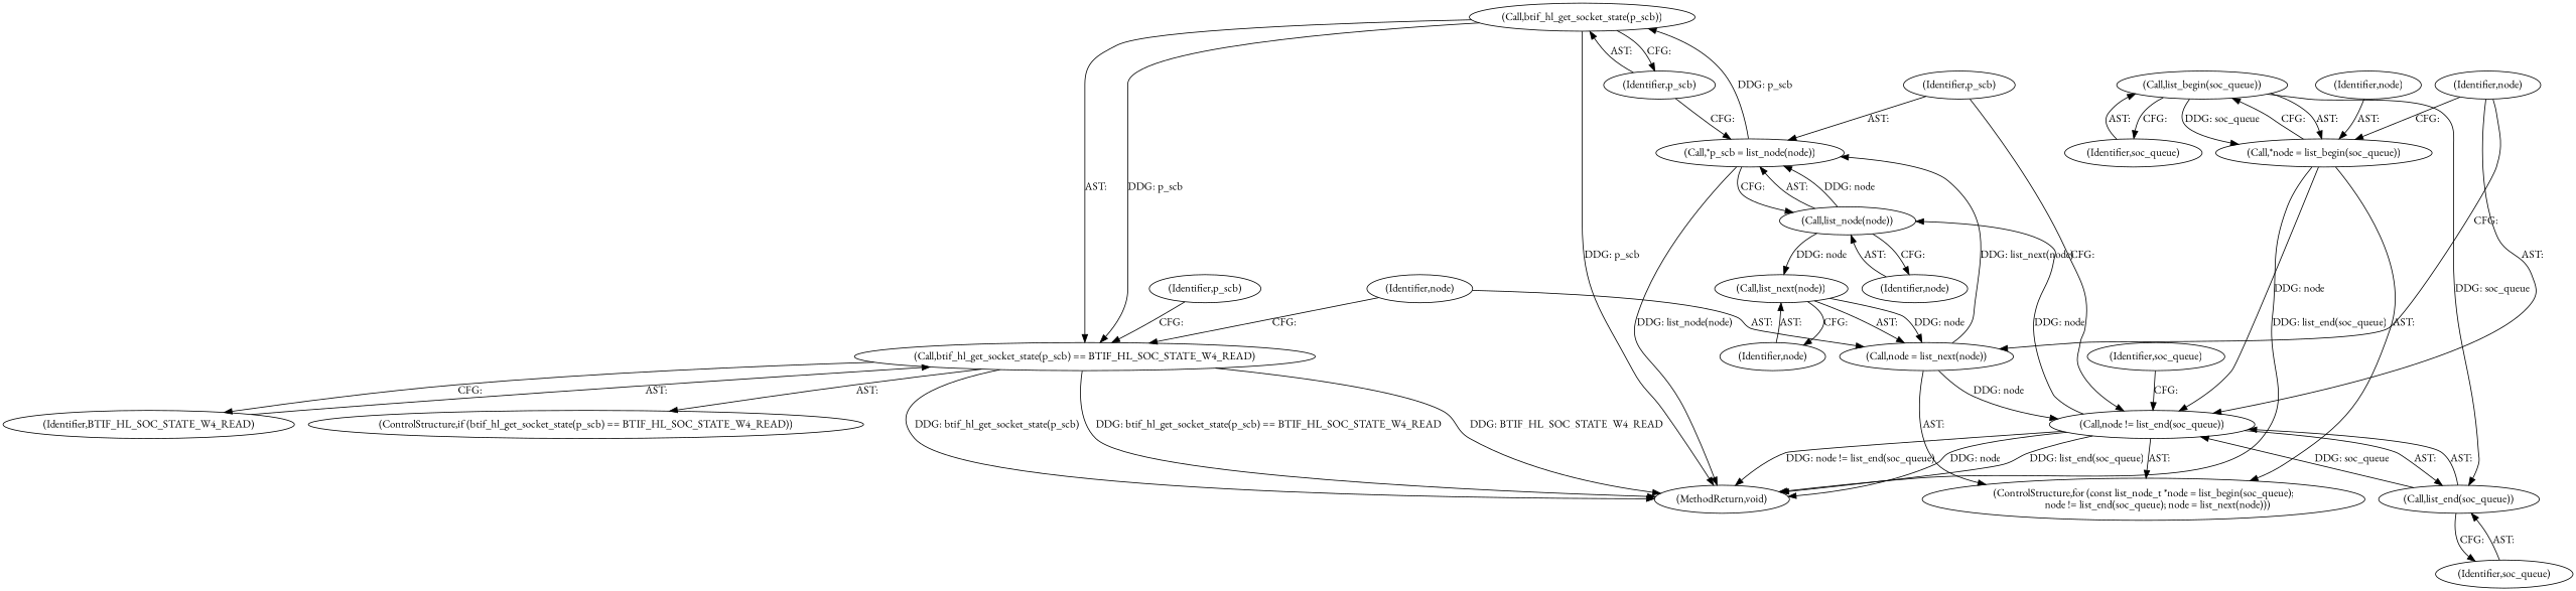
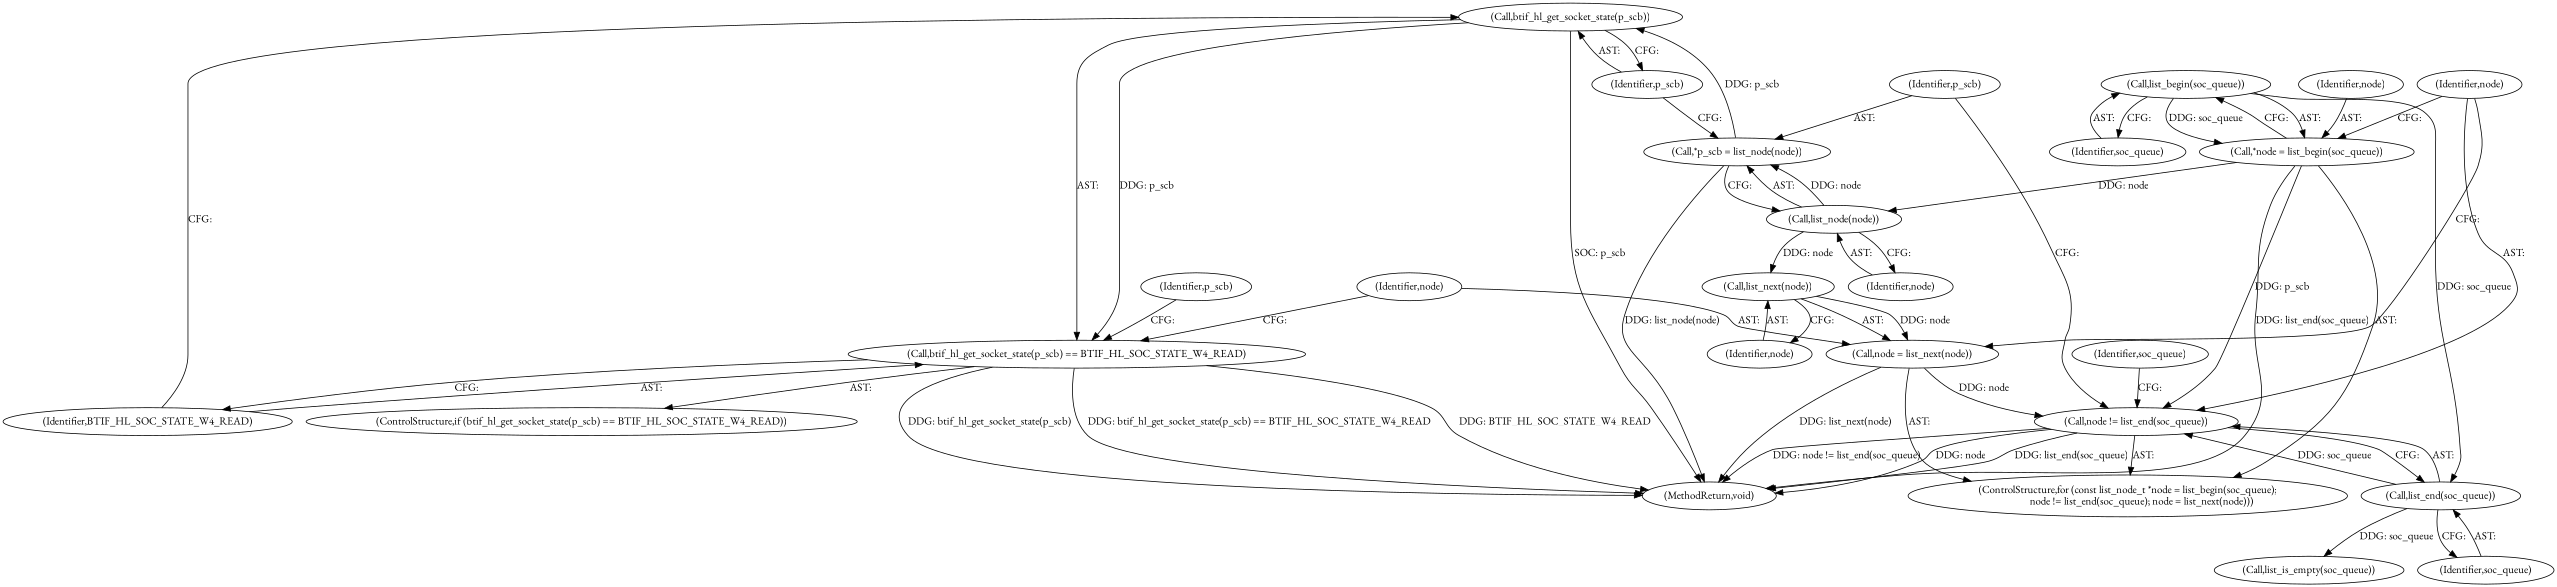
  digraph {
    fontname="EB Garamond"
    node [fontname="EB Garamond"]
    edge [fontname="EB Garamond"]
    n1 [label="(Call,btif_hl_get_socket_state(p_scb))"]
    n2 [label="(Call,btif_hl_get_socket_state(p_scb) == BTIF_HL_SOC_STATE_W4_READ)"]
    n3 [label="(MethodReturn,void)"]
    n4 [label="(Identifier,p_scb)"]
    n5 [label="(ControlStructure,if (btif_hl_get_socket_state(p_scb) == BTIF_HL_SOC_STATE_W4_READ))"]
    n6 [label="(Identifier,BTIF_HL_SOC_STATE_W4_READ)"]
    n7 [label="(Call,*p_scb = list_node(node))"]
    n8 [label="(Call,list_node(node))"]
    n9 [label="(Call,list_next(node))"]
    n10 [label="(Identifier,node)"]
    n11 [label="(Call,node = list_next(node))"]
    n12 [label="(Identifier,node)"]
    n13 [label="(Call,node != list_end(soc_queue))"]
    n14 [label="(Call,list_end(soc_queue))"]
    n15 [label="(ControlStructure,for (const list_node_t *node = list_begin(soc_queue);\n            node != list_end(soc_queue); node = list_next(node)))"]
+   n16 [label="(Call,list_is_empty(soc_queue))"]
    n17 [label="(Identifier,soc_queue)"]
    n18 [label="(Call,*node = list_begin(soc_queue))"]
    n19 [label="(Call,list_begin(soc_queue))"]
    n20 [label="(Identifier,soc_queue)"]
    n21 [label="(Identifier,node)"]
    n22 [label="(Identifier,p_scb)"]
    n23 [label="(Identifier,node)"]
    n24 [label="(Identifier,p_scb)"]
    n25 [label="(Identifier,node)"]
    n26 [label="(Identifier,soc_queue)"]
    n1 -> n2 [label="AST: "]
    n1 -> n2 [label="DDG: p_scb"]
-   n1 -> n3 [label="DDG: p_scb"]
+   n1 -> n3 [label="SOC: p_scb"]
    n1 -> n4 [label="CFG: "]
    n2 -> n3 [label="DDG: btif_hl_get_socket_state(p_scb) == BTIF_HL_SOC_STATE_W4_READ"]
    n2 -> n3 [label="DDG: BTIF_HL_SOC_STATE_W4_READ"]
    n2 -> n3 [label="DDG: btif_hl_get_socket_state(p_scb)"]
    n2 -> n5 [label="AST: "]
    n2 -> n6 [label="CFG: "]
    n4 -> n1 [label="AST: "]
    n4 -> n7 [label="CFG: "]
+   n6 -> n1 [label="CFG: "]
    n6 -> n2 [label="AST: "]
    n7 -> n1 [label="DDG: p_scb"]
    n7 -> n3 [label="DDG: list_node(node)"]
    n7 -> n8 [label="CFG: "]
    n8 -> n7 [label="AST: "]
    n8 -> n7 [label="DDG: node"]
    n8 -> n9 [label="DDG: node"]
    n8 -> n10 [label="CFG: "]
    n9 -> n11 [label="AST: "]
    n9 -> n11 [label="DDG: node"]
    n9 -> n12 [label="CFG: "]
    n10 -> n8 [label="AST: "]
-   n11 -> n7 [label="DDG: list_next(node)"]
+   n11 -> n3 [label="DDG: list_next(node)"]
    n11 -> n13 [label="DDG: node"]
    n11 -> n15 [label="AST: "]
    n12 -> n9 [label="AST: "]
    n13 -> n3 [label="DDG: list_end(soc_queue)"]
    n13 -> n3 [label="DDG: node != list_end(soc_queue)"]
    n13 -> n3 [label="DDG: node"]
-   n13 -> n8 [label="DDG: node"]
-   n13 -> n14 [label="AST: "]
+   n18 -> n8 [label="DDG: node"]
+   n13 -> n14 [label="CFG: "]
    n13 -> n15 [label="AST: "]
    n14 -> n13 [label="AST: "]
    n14 -> n13 [label="DDG: soc_queue"]
+   n14 -> n16 [label="DDG: soc_queue"]
    n14 -> n17 [label="CFG: "]
    n17 -> n14 [label="AST: "]
    n18 -> n3 [label="DDG: list_end(soc_queue)"]
-   n18 -> n13 [label="DDG: node"]
+   n18 -> n13 [label="DDG: p_scb"]
    n18 -> n15 [label="AST: "]
    n18 -> n19 [label="CFG: "]
    n19 -> n14 [label="DDG: soc_queue"]
    n19 -> n18 [label="AST: "]
    n19 -> n18 [label="DDG: soc_queue"]
    n19 -> n20 [label="CFG: "]
    n20 -> n19 [label="AST: "]
    n21 -> n18 [label="AST: "]
    n22 -> n7 [label="AST: "]
    n22 -> n13 [label="CFG: "]
    n23 -> n11 [label="CFG: "]
    n23 -> n13 [label="AST: "]
    n23 -> n18 [label="CFG: "]
    n24 -> n2 [label="CFG: "]
    n25 -> n2 [label="CFG: "]
    n25 -> n11 [label="AST: "]
    n26 -> n13 [label="CFG: "]
  }
